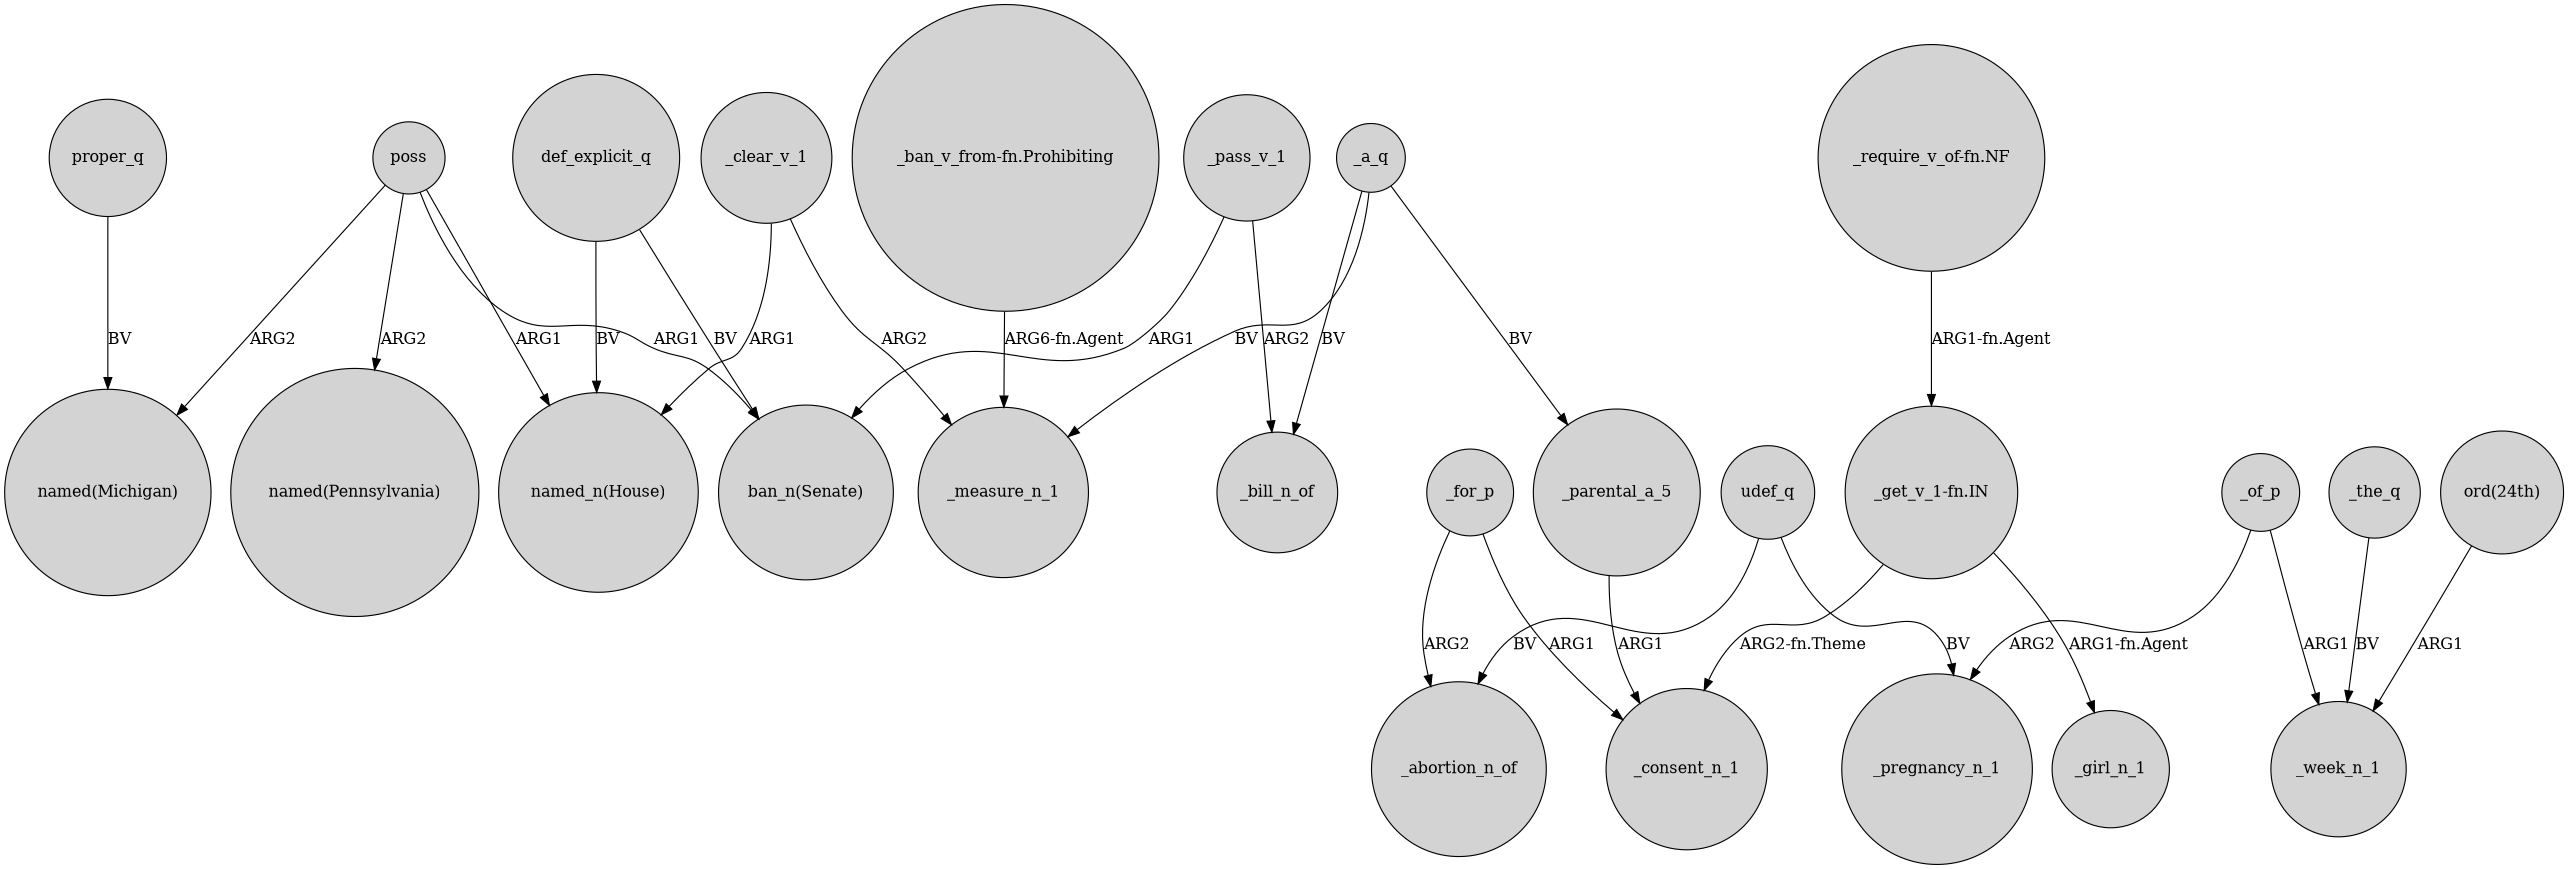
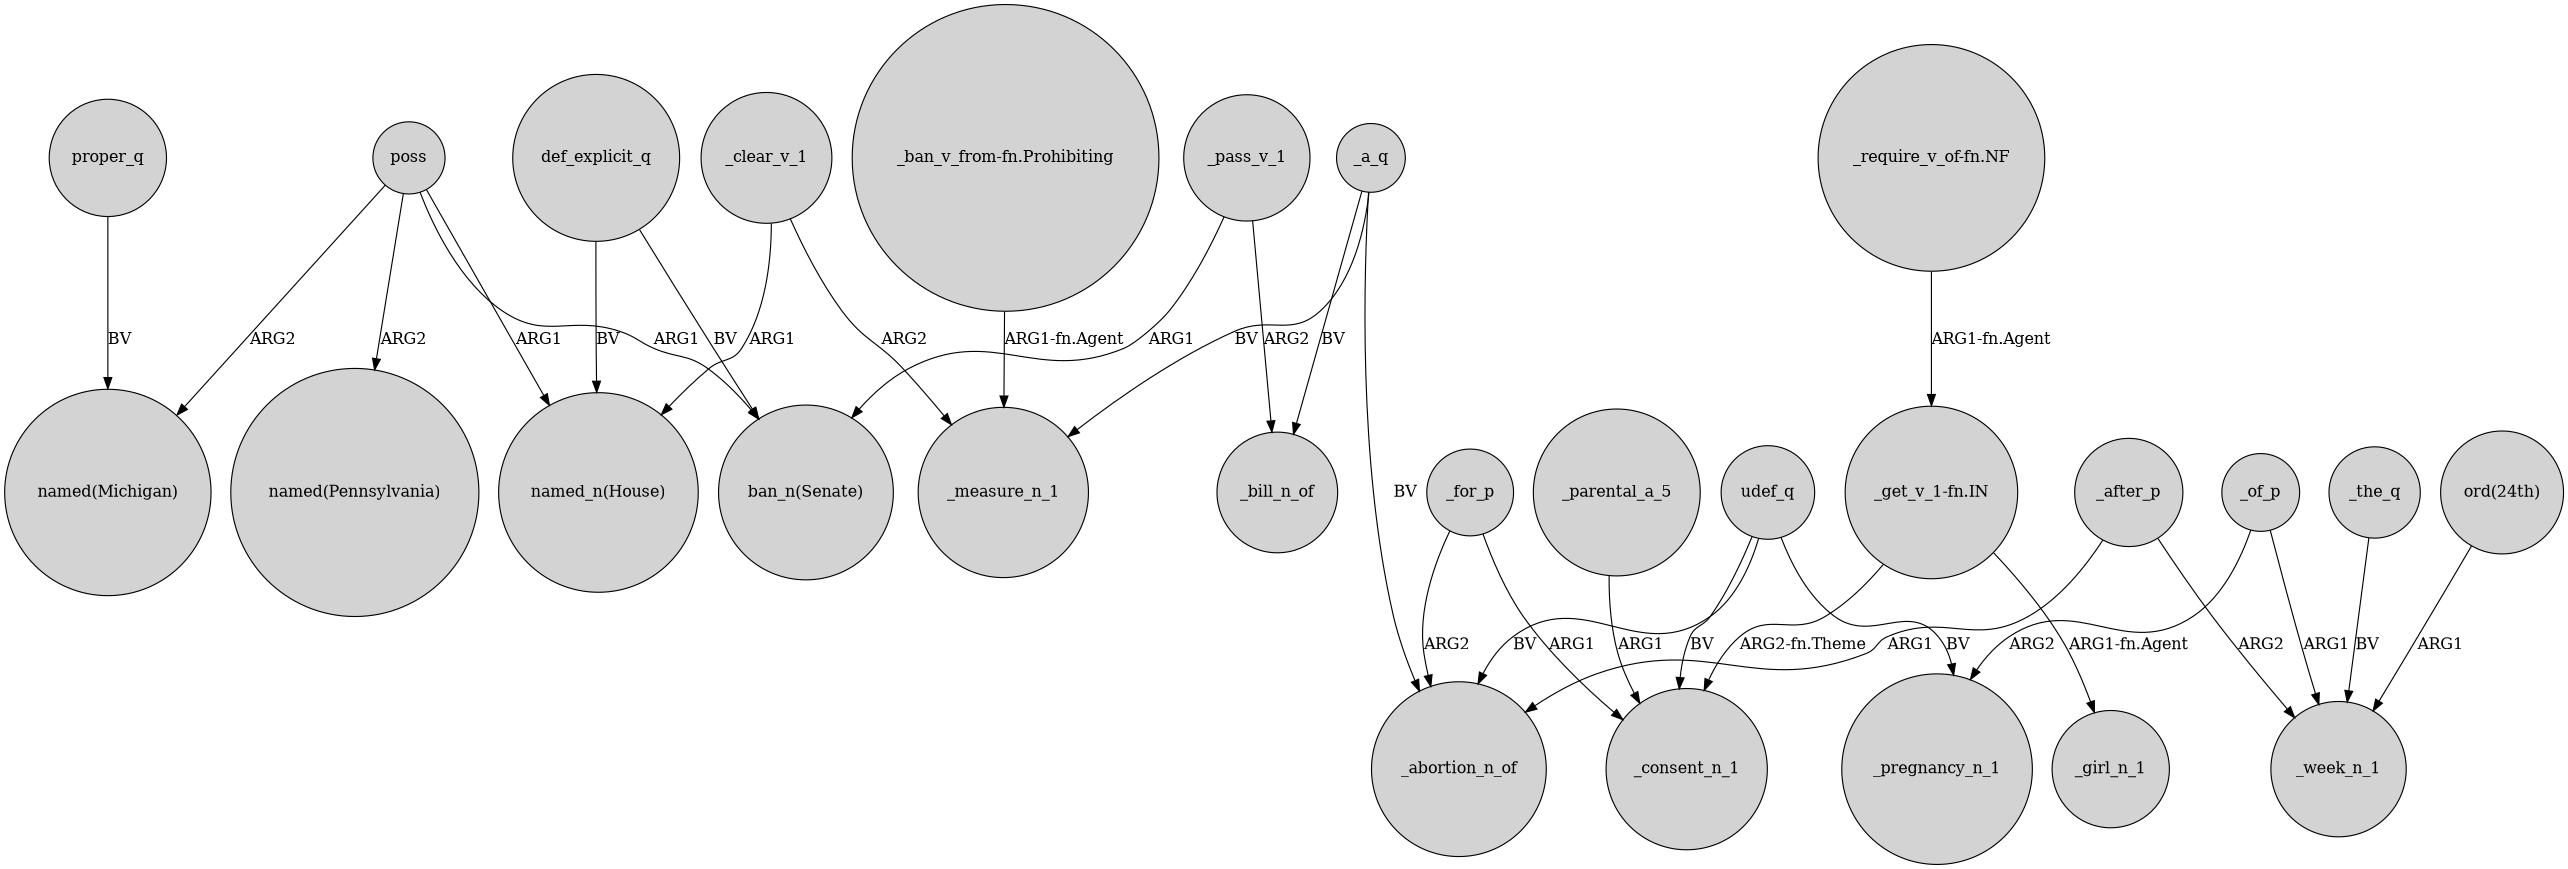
  digraph {
    node [shape=circle style=filled]
    poss
    "named(Michigan)"
    "named_n(House)"
    n4 [label="ban_n(Senate)"]
    "named(Pennsylvania)"
    _pass_v_1
    _bill_n_of
    def_explicit_q
    _clear_v_1
    _measure_n_1
    _for_p
    _abortion_n_of
    _consent_n_1
    udef_q
    _pregnancy_n_1
    _a_q
    "_ban_v_from-fn.Prohibiting"
+   _after_p
    _week_n_1
    "_get_v_1-fn.IN"
    _girl_n_1
    "_require_v_of-fn.NF"
    n23 [label=_parental_a_5]
    proper_q
    _the_q
    "ord(24th)"
    _of_p
    poss -> "named(Michigan)" [label=ARG2]
    poss -> "named_n(House)" [label=ARG1]
    poss -> n4 [label=ARG1]
    poss -> "named(Pennsylvania)" [label=ARG2]
    _pass_v_1 -> n4 [label=ARG1]
    _pass_v_1 -> _bill_n_of [label=ARG2]
    def_explicit_q -> "named_n(House)" [label=BV]
    def_explicit_q -> n4 [label=BV]
    _clear_v_1 -> "named_n(House)" [label=ARG1]
    _clear_v_1 -> _measure_n_1 [label=ARG2]
    _for_p -> _abortion_n_of [label=ARG2]
    _for_p -> _consent_n_1 [label=ARG1]
    udef_q -> _abortion_n_of [label=BV]
+   udef_q -> _consent_n_1 [label=BV]
    udef_q -> _pregnancy_n_1 [label=BV]
    _a_q -> _bill_n_of [label=BV]
    _a_q -> _measure_n_1 [label=BV]
-   _a_q -> n23 [label=BV]
-   "_ban_v_from-fn.Prohibiting" -> _measure_n_1 [label="ARG6-fn.Agent"]
+   _a_q -> _abortion_n_of [label=BV]
+   "_ban_v_from-fn.Prohibiting" -> _measure_n_1 [label="ARG1-fn.Agent"]
+   _after_p -> _abortion_n_of [label=ARG1]
+   _after_p -> _week_n_1 [label=ARG2]
    "_get_v_1-fn.IN" -> _consent_n_1 [label="ARG2-fn.Theme"]
    "_get_v_1-fn.IN" -> _girl_n_1 [label="ARG1-fn.Agent"]
    "_require_v_of-fn.NF" -> "_get_v_1-fn.IN" [label="ARG1-fn.Agent"]
    n23 -> _consent_n_1 [label=ARG1]
    proper_q -> "named(Michigan)" [label=BV]
    _the_q -> _week_n_1 [label=BV]
    "ord(24th)" -> _week_n_1 [label=ARG1]
    _of_p -> _pregnancy_n_1 [label=ARG2]
    _of_p -> _week_n_1 [label=ARG1]
  }
